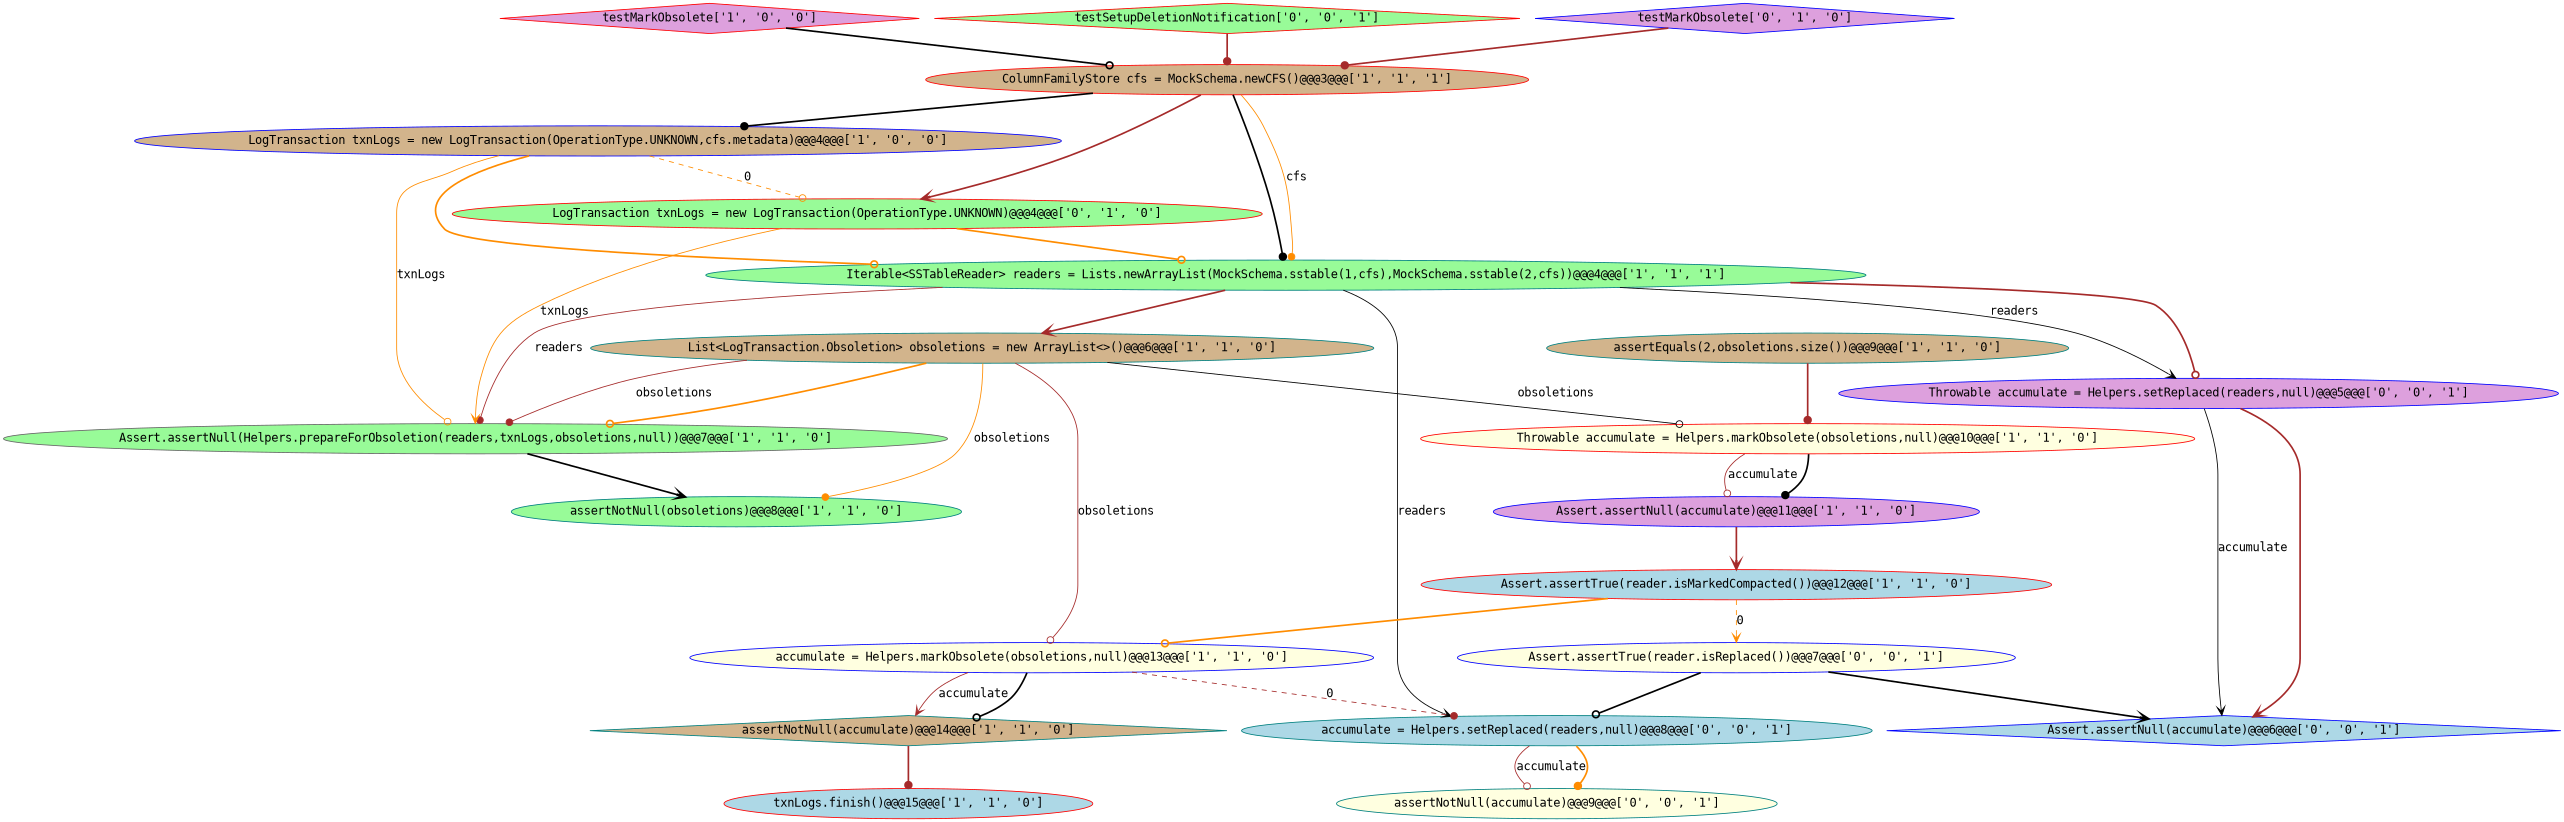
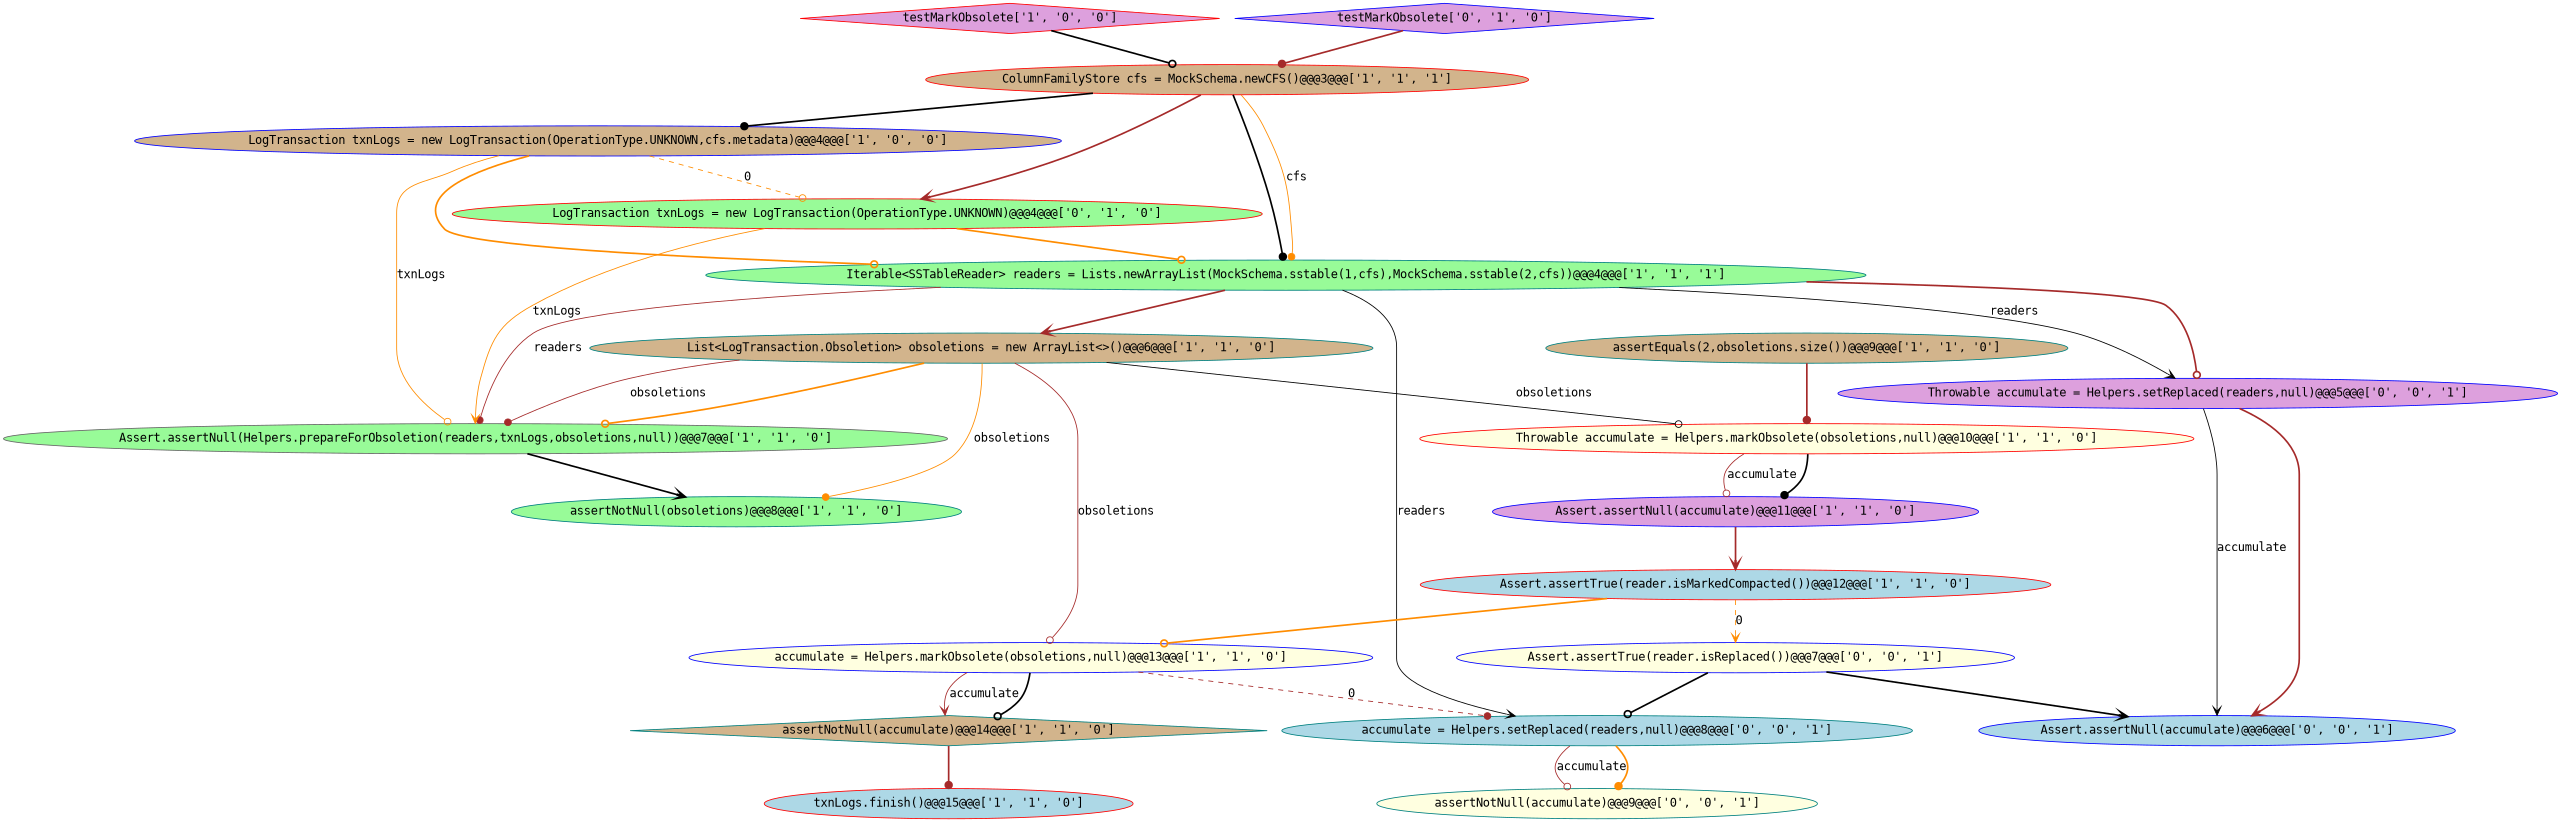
  digraph {
    fontname="DejaVu Sans Mono"
    node [color=blue fillcolor=tan fontname="DejaVu Sans Mono" shape=ellipse style=filled]
    edge [arrowhead=odot color=brown fontname="DejaVu Sans Mono" style=bold]
    n1 [label="LogTransaction txnLogs = new LogTransaction(OperationType.UNKNOWN,cfs.metadata)@@@4@@@['1', '0', '0']"]
    n2 [color=teal fillcolor=palegreen label="Iterable<SSTableReader> readers = Lists.newArrayList(MockSchema.sstable(1,cfs),MockSchema.sstable(2,cfs))@@@4@@@['1', '1', '1']"]
    n3 [color=red fillcolor=palegreen label="LogTransaction txnLogs = new LogTransaction(OperationType.UNKNOWN)@@@4@@@['0', '1', '0']"]
    n4 [color=gray40 fillcolor=palegreen label="Assert.assertNull(Helpers.prepareForObsoletion(readers,txnLogs,obsoletions,null))@@@7@@@['1', '1', '0']"]
    n5 [color=teal fillcolor=lightblue label="accumulate = Helpers.setReplaced(readers,null)@@@8@@@['0', '0', '1']"]
    n6 [color=teal label="List<LogTransaction.Obsoletion> obsoletions = new ArrayList<>()@@@6@@@['1', '1', '0']"]
    n7 [fillcolor=plum label="Throwable accumulate = Helpers.setReplaced(readers,null)@@@5@@@['0', '0', '1']"]
    n8 [color=teal fillcolor=palegreen label="assertNotNull(obsoletions)@@@8@@@['1', '1', '0']"]
    n9 [fillcolor=lightyellow label="accumulate = Helpers.markObsolete(obsoletions,null)@@@13@@@['1', '1', '0']"]
    n10 [color=teal label="assertNotNull(accumulate)@@@14@@@['1', '1', '0']" shape=diamond]
    n11 [color=teal fillcolor=lightyellow label="assertNotNull(accumulate)@@@9@@@['0', '0', '1']"]
    n12 [color=red fillcolor=lightblue label="txnLogs.finish()@@@15@@@['1', '1', '0']"]
    n13 [color=teal label="assertEquals(2,obsoletions.size())@@@9@@@['1', '1', '0']"]
    n14 [color=red fillcolor=lightyellow label="Throwable accumulate = Helpers.markObsolete(obsoletions,null)@@@10@@@['1', '1', '0']"]
-   n15 [fillcolor=lightblue label="Assert.assertNull(accumulate)@@@6@@@['0', '0', '1']" shape=diamond]
+   n15 [fillcolor=lightblue label="Assert.assertNull(accumulate)@@@6@@@['0', '0', '1']"]
    n16 [color=red fillcolor=lightblue label="Assert.assertTrue(reader.isMarkedCompacted())@@@12@@@['1', '1', '0']"]
    n17 [fillcolor=lightyellow label="Assert.assertTrue(reader.isReplaced())@@@7@@@['0', '0', '1']"]
    n18 [color=red label="ColumnFamilyStore cfs = MockSchema.newCFS()@@@3@@@['1', '1', '1']"]
    n19 [color=red fillcolor=plum label="testMarkObsolete['1', '0', '0']" shape=diamond]
    n20 [fillcolor=plum label="Assert.assertNull(accumulate)@@@11@@@['1', '1', '0']"]
-   n21 [color=red fillcolor=palegreen label="testSetupDeletionNotification['0', '0', '1']" shape=diamond]
    n22 [fillcolor=plum label="testMarkObsolete['0', '1', '0']" shape=diamond]
    n1 -> n2 [color=darkorange]
    n1 -> n3 [color=darkorange label=0 style=dashed]
    n1 -> n4 [color=darkorange label=txnLogs style=solid]
    n2 -> n4 [arrowhead=dot label=readers style=solid]
    n2 -> n5 [arrowhead=vee color=black label=readers style=solid]
    n2 -> n6 [arrowhead=vee]
    n2 -> n7
    n2 -> n7 [arrowhead=vee color=black label=readers style=solid]
    n3 -> n2 [color=darkorange]
    n3 -> n4 [arrowhead=vee color=darkorange label=txnLogs style=solid]
    n4 -> n8 [arrowhead=vee color=black]
    n5 -> n11 [label=accumulate style=solid]
    n5 -> n11 [arrowhead=dot color=darkorange]
    n6 -> n4 [color=darkorange]
    n6 -> n4 [arrowhead=dot label=obsoletions style=solid]
    n6 -> n8 [arrowhead=dot color=darkorange label=obsoletions style=solid]
    n6 -> n9 [label=obsoletions style=solid]
    n6 -> n14 [color=black label=obsoletions style=solid]
    n7 -> n15 [arrowhead=vee]
    n7 -> n15 [arrowhead=vee color=black label=accumulate style=solid]
    n9 -> n5 [arrowhead=dot label=0 style=dashed]
    n9 -> n10 [arrowhead=vee label=accumulate style=solid]
    n9 -> n10 [color=black]
    n10 -> n12 [arrowhead=dot]
    n13 -> n14 [arrowhead=dot]
    n14 -> n20 [arrowhead=dot color=black]
    n14 -> n20 [label=accumulate style=solid]
    n16 -> n9 [color=darkorange]
    n16 -> n17 [arrowhead=vee color=darkorange label=0 style=dashed]
    n17 -> n5 [color=black]
    n17 -> n15 [arrowhead=vee color=black]
    n18 -> n1 [arrowhead=dot color=black]
    n18 -> n2 [arrowhead=dot color=black]
    n18 -> n2 [arrowhead=dot color=darkorange label=cfs style=solid]
    n18 -> n3 [arrowhead=vee]
    n19 -> n18 [color=black]
    n20 -> n16 [arrowhead=vee]
-   n21 -> n18 [arrowhead=dot]
    n22 -> n18 [arrowhead=dot]
  }
